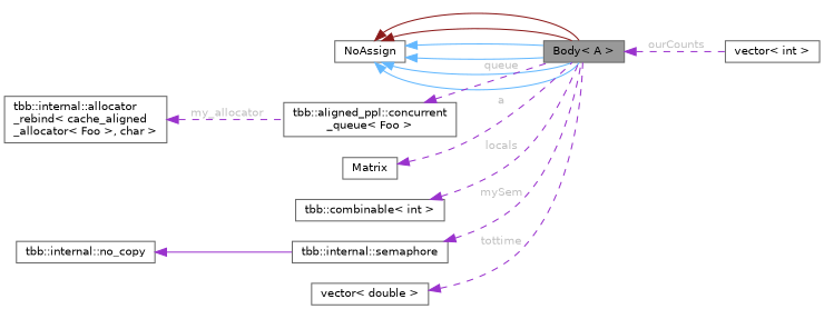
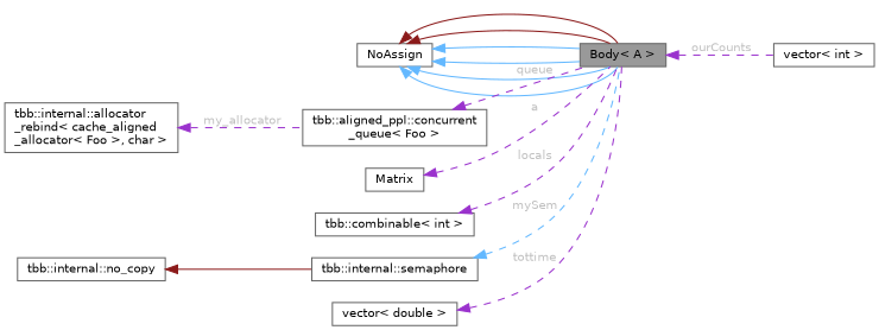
  digraph {
    rankdir=LR
    node [color=gray40 fillcolor=white fontname=Helvetica fontsize=10 shape=box style=filled]
    edge [color=darkorchid3 dir=back fontname=Helvetica fontsize=10 labelfontname=Helvetica labelfontsize=10 style=dashed]
    n1 [fillcolor=grey60 fontcolor=black height=0.2 label="Body\< A \>" width=0.4]
    n2 [height=0.2 label="vector\< int \>" width=0.4]
    n3 [height=0.2 label=NoAssign width=0.4]
    n4 [height=0.2 label="tbb::aligned_ppl::concurrent\l_queue\< Foo \>" width=0.4]
    n5 [height=0.2 label="tbb::internal::allocator\l_rebind\< cache_aligned\l_allocator\< Foo \>, char \>" width=0.4]
    n6 [height=0.2 label=Matrix width=0.4]
    n7 [height=0.2 label="tbb::combinable\< int \>" width=0.4]
    n8 [height=0.2 label="tbb::internal::semaphore" width=0.4]
    n9 [height=0.2 label="tbb::internal::no_copy" width=0.4]
    n10 [height=0.2 label="vector\< double \>" width=0.4]
    n1 -> n2 [fontcolor=grey label=" ourCounts"]
    n3 -> n1 [color=steelblue1 style=solid]
    n3 -> n1 [color=steelblue1 style=solid]
    n3 -> n1 [color=steelblue1 style=solid]
    n3 -> n1 [color=steelblue1 style=solid]
    n3 -> n1 [color=firebrick4 style=solid]
    n3 -> n1 [color=firebrick4 style=solid]
    n4 -> n1 [fontcolor=grey label=" queue"]
    n5 -> n4 [fontcolor=grey label=" my_allocator"]
    n6 -> n1 [fontcolor=grey label=" a"]
    n7 -> n1 [fontcolor=grey label=" locals"]
-   n8 -> n1 [fontcolor=grey label=" mySem"]
-   n9 -> n8 [style=solid]
+   n8 -> n1 [color=steelblue1 fontcolor=grey label=" mySem"]
+   n9 -> n8 [color=firebrick4 style=solid]
    n10 -> n1 [fontcolor=grey label=" tottime"]
  }
